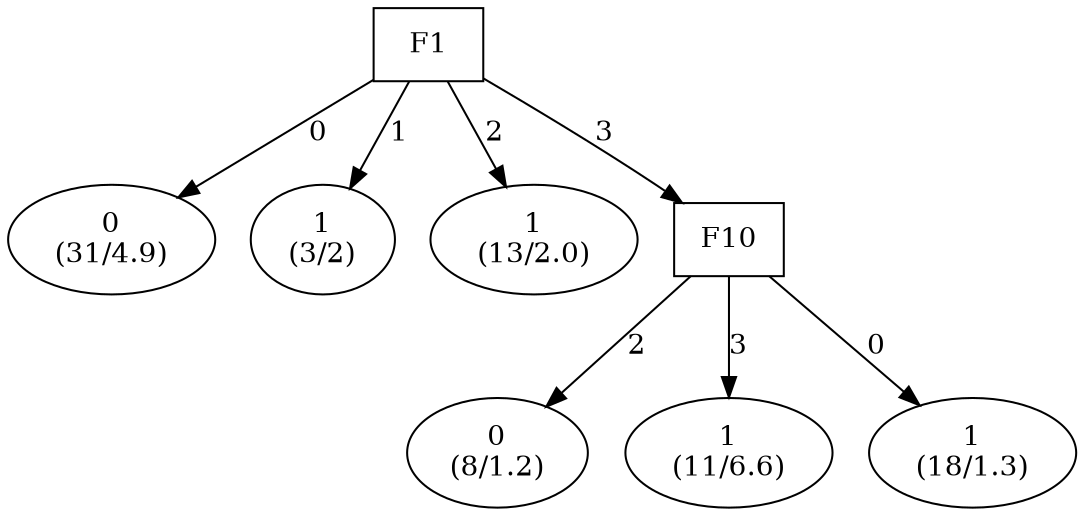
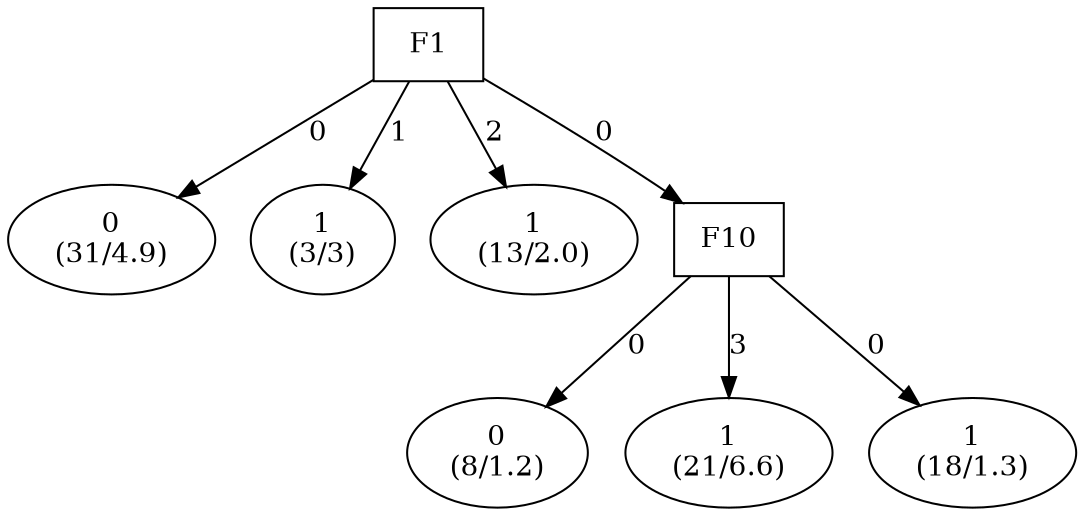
  digraph {
    node [shape=ellipse]
    n1 [label="F1\n" shape=box]
    n2 [label="0\n(31/4.9)"]
-   n3 [label="1\n(3/2)"]
+   n3 [label="1\n(3/3)"]
    n4 [label="1\n(13/2.0)"]
    n5 [label="F10\n" shape=box]
    n6 [label="0\n(8/1.2)"]
-   n7 [label="1\n(11/6.6)"]
+   n7 [label="1\n(21/6.6)"]
    n8 [label="1\n(18/1.3)"]
    n1 -> n2 [label=0]
    n1 -> n3 [label=1]
    n1 -> n4 [label=2]
-   n1 -> n5 [label=3]
-   n5 -> n6 [label=2]
+   n1 -> n5 [label=0]
+   n5 -> n6 [label=0]
    n5 -> n7 [label=3]
    n5 -> n8 [label=0]
  }
